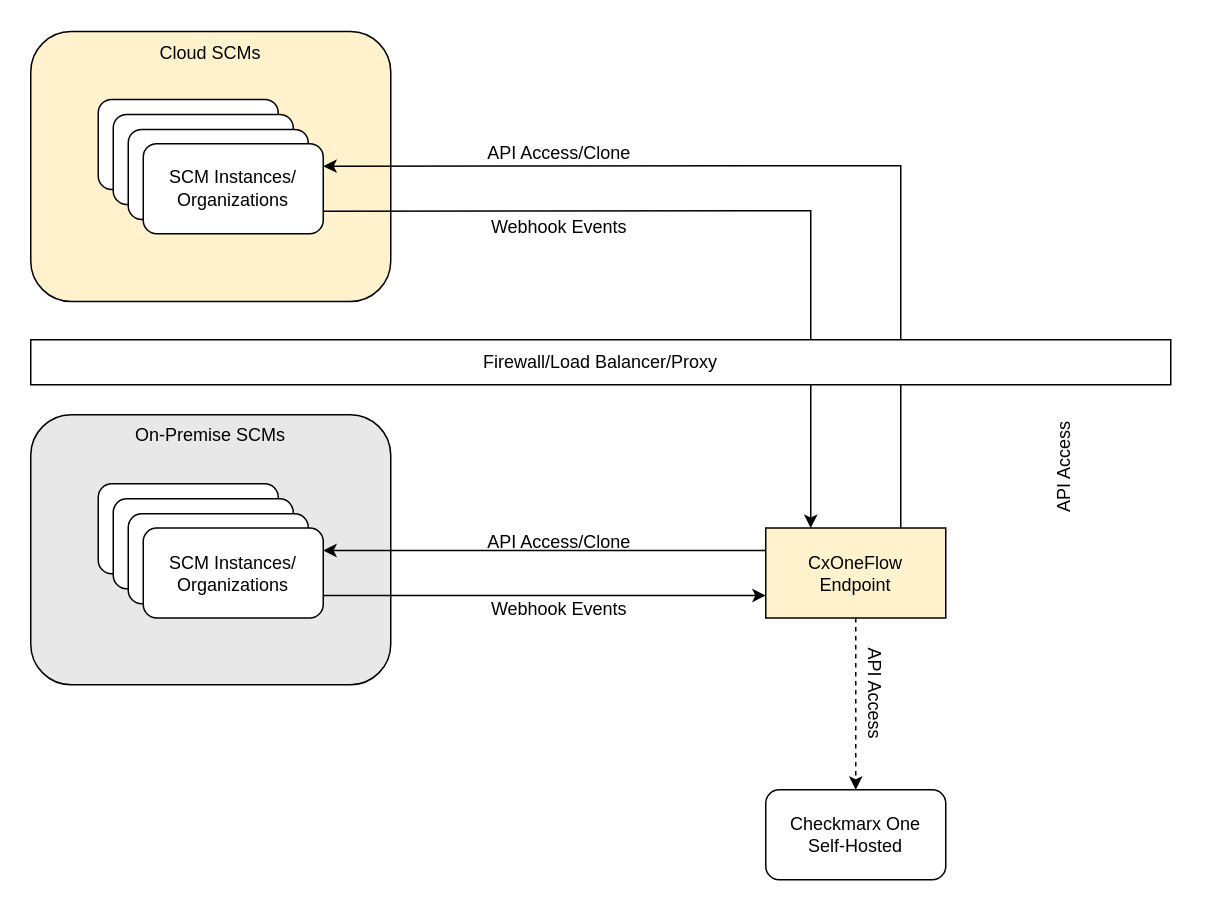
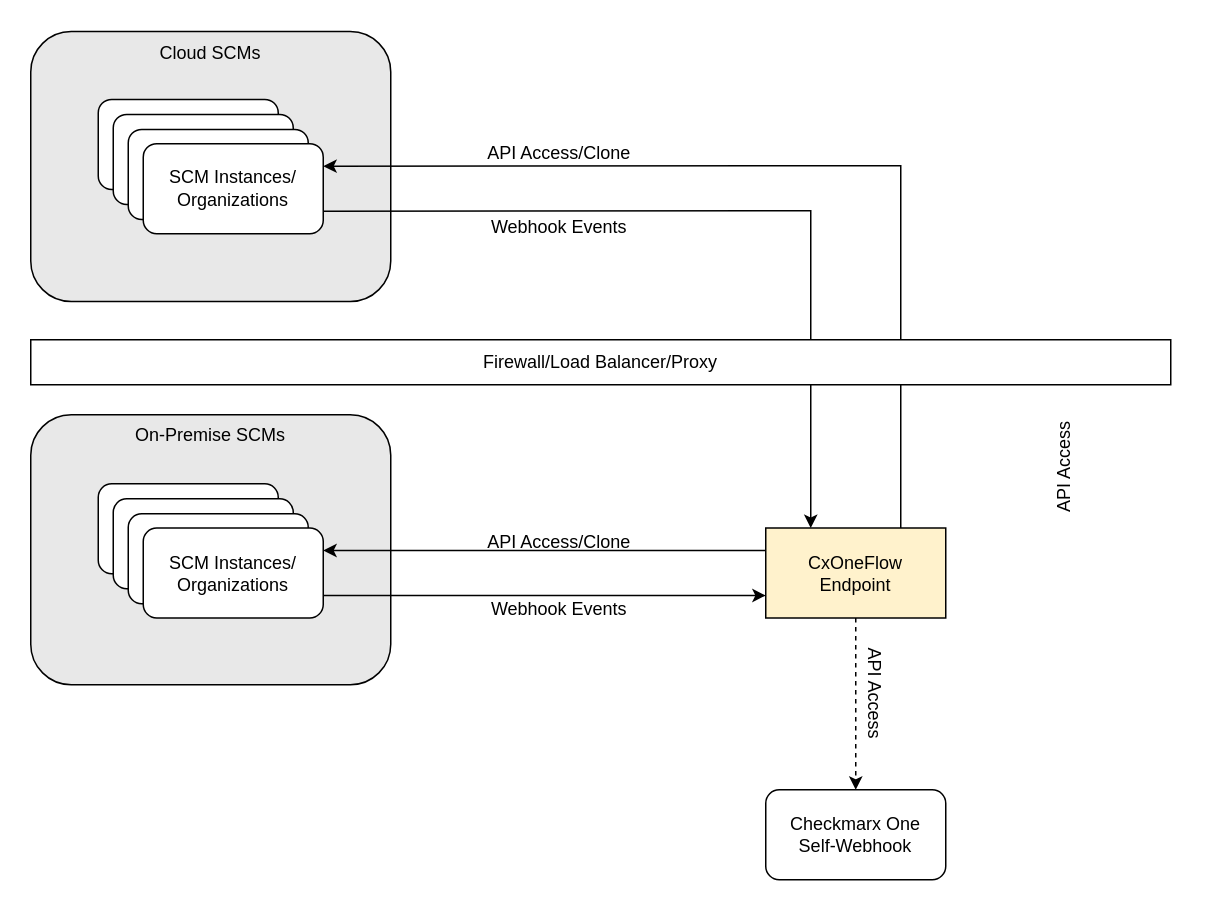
  <mxCell id="0" />
  <mxCell id="1" parent="0" />
- <mxCell id="2" value="Checkmarx One&lt;div&gt;Self-Hosted&lt;/div&gt;" style="rounded=1;whiteSpace=wrap;html=1;" parent="1" vertex="1"><mxGeometry x="510" y="526" width="120" height="60" as="geometry" /></mxCell>
+ <mxCell id="2" value="Checkmarx One&lt;div&gt;Self-Webhook&lt;/div&gt;" style="rounded=1;whiteSpace=wrap;html=1;" parent="1" vertex="1"><mxGeometry x="510" y="526" width="120" height="60" as="geometry" /></mxCell>
  <mxCell id="3" value="CxOneFlow&lt;div&gt;Endpoint&lt;/div&gt;" style="rounded=0;whiteSpace=wrap;html=1;fillColor=#fff2cc;" parent="1" vertex="1"><mxGeometry x="510" y="351.5" width="120" height="60" as="geometry" /></mxCell>
  <mxCell id="4" value="" style="group" parent="1" vertex="1" connectable="0"><mxGeometry x="20" y="276" width="240" height="180" as="geometry" /></mxCell>
  <mxCell id="5" value="On-Premise SCMs" style="rounded=1;whiteSpace=wrap;html=1;align=center;verticalAlign=top;fillColor=#E8E8E8;" parent="4" vertex="1"><mxGeometry width="240" height="180" as="geometry" /></mxCell>
  <mxCell id="6" value="" style="group" parent="4" vertex="1" connectable="0"><mxGeometry x="45" y="46" width="150" height="89.5" as="geometry" /></mxCell>
  <mxCell id="7" value="" style="rounded=1;whiteSpace=wrap;html=1;" parent="6" vertex="1"><mxGeometry width="120" height="60" as="geometry" /></mxCell>
  <mxCell id="8" value="" style="rounded=1;whiteSpace=wrap;html=1;" parent="6" vertex="1"><mxGeometry x="10" y="10" width="120" height="60" as="geometry" /></mxCell>
  <mxCell id="9" value="" style="rounded=1;whiteSpace=wrap;html=1;" parent="6" vertex="1"><mxGeometry x="20" y="20" width="120" height="60" as="geometry" /></mxCell>
  <mxCell id="10" value="SCM Instances/&lt;div&gt;Organizations&lt;/div&gt;" style="rounded=1;whiteSpace=wrap;html=1;" parent="6" vertex="1"><mxGeometry x="30" y="29.5" width="120" height="60" as="geometry" /></mxCell>
  <mxCell id="11" value="" style="group" parent="1" vertex="1" connectable="0"><mxGeometry x="20" y="20.5" width="240" height="180" as="geometry" /></mxCell>
- <mxCell id="12" value="Cloud SCMs" style="rounded=1;whiteSpace=wrap;html=1;align=center;verticalAlign=top;fillColor=#fff2cc;" parent="11" vertex="1"><mxGeometry width="240" height="180" as="geometry" /></mxCell>
+ <mxCell id="12" value="Cloud SCMs" style="rounded=1;whiteSpace=wrap;html=1;align=center;verticalAlign=top;fillColor=#E8E8E8;" parent="11" vertex="1"><mxGeometry width="240" height="180" as="geometry" /></mxCell>
  <mxCell id="13" value="" style="group" parent="11" vertex="1" connectable="0"><mxGeometry x="45" y="45.25" width="150" height="89.5" as="geometry" /></mxCell>
  <mxCell id="14" value="" style="rounded=1;whiteSpace=wrap;html=1;" parent="13" vertex="1"><mxGeometry width="120" height="60" as="geometry" /></mxCell>
  <mxCell id="15" value="" style="rounded=1;whiteSpace=wrap;html=1;" parent="13" vertex="1"><mxGeometry x="10" y="10" width="120" height="60" as="geometry" /></mxCell>
  <mxCell id="16" value="" style="rounded=1;whiteSpace=wrap;html=1;" parent="13" vertex="1"><mxGeometry x="20" y="20" width="120" height="60" as="geometry" /></mxCell>
  <mxCell id="17" value="SCM Instances/&lt;div&gt;Organizations&lt;/div&gt;" style="rounded=1;whiteSpace=wrap;html=1;" parent="13" vertex="1"><mxGeometry x="30" y="29.5" width="120" height="60" as="geometry" /></mxCell>
  <mxCell id="18" style="edgeStyle=orthogonalEdgeStyle;rounded=0;orthogonalLoop=1;jettySize=auto;html=1;exitX=0.5;exitY=1;exitDx=0;exitDy=0;" parent="11" source="12" target="12" edge="1"><mxGeometry relative="1" as="geometry" /></mxCell>
  <mxCell id="19" value="" style="endArrow=classic;html=1;rounded=0;entryX=0;entryY=0.75;entryDx=0;entryDy=0;exitX=1;exitY=0.75;exitDx=0;exitDy=0;" parent="1" source="10" target="3" edge="1"><mxGeometry width="50" height="50" relative="1" as="geometry"><mxPoint x="310" y="436" as="sourcePoint" /><mxPoint x="360" y="386" as="targetPoint" /></mxGeometry></mxCell>
  <mxCell id="20" value="" style="endArrow=classic;html=1;rounded=0;entryX=1;entryY=0.25;entryDx=0;entryDy=0;exitX=0;exitY=0.25;exitDx=0;exitDy=0;" parent="1" source="3" target="10" edge="1"><mxGeometry width="50" height="50" relative="1" as="geometry"><mxPoint x="420" y="366" as="sourcePoint" /><mxPoint x="470" y="316" as="targetPoint" /></mxGeometry></mxCell>
  <mxCell id="21" value="API Access/Clone" style="text;html=1;align=center;verticalAlign=middle;whiteSpace=wrap;rounded=0;" parent="1" vertex="1"><mxGeometry x="300" y="346" width="145" height="30" as="geometry" /></mxCell>
  <mxCell id="22" value="Webhook Events" style="text;html=1;align=center;verticalAlign=middle;whiteSpace=wrap;rounded=0;" parent="1" vertex="1"><mxGeometry x="300" y="391" width="145" height="30" as="geometry" /></mxCell>
  <mxCell id="23" value="" style="endArrow=classic;html=1;rounded=0;exitX=1;exitY=0.75;exitDx=0;exitDy=0;entryX=0.25;entryY=0;entryDx=0;entryDy=0;" parent="1" source="17" target="3" edge="1"><mxGeometry width="50" height="50" relative="1" as="geometry"><mxPoint x="550" y="136" as="sourcePoint" /><mxPoint x="530" y="156" as="targetPoint" /><Array as="points"><mxPoint x="540" y="140" /></Array></mxGeometry></mxCell>
  <mxCell id="24" value="" style="endArrow=classic;html=1;rounded=0;entryX=1;entryY=0.25;entryDx=0;entryDy=0;exitX=0.75;exitY=0;exitDx=0;exitDy=0;" parent="1" source="3" target="17" edge="1"><mxGeometry width="50" height="50" relative="1" as="geometry"><mxPoint x="480" y="166" as="sourcePoint" /><mxPoint x="530" y="116" as="targetPoint" /><Array as="points"><mxPoint x="600" y="110" /></Array></mxGeometry></mxCell>
  <mxCell id="25" value="API Access/Clone" style="text;html=1;align=center;verticalAlign=middle;whiteSpace=wrap;rounded=0;" parent="1" vertex="1"><mxGeometry x="300" y="86.5" width="145" height="30" as="geometry" /></mxCell>
  <mxCell id="26" value="Webhook Events" style="text;html=1;align=center;verticalAlign=middle;whiteSpace=wrap;rounded=0;" parent="1" vertex="1"><mxGeometry x="300" y="136" width="145" height="30" as="geometry" /></mxCell>
  <mxCell id="27" value="" style="endArrow=classic;html=1;rounded=0;entryX=0.5;entryY=0;entryDx=0;entryDy=0;exitX=0.5;exitY=1;exitDx=0;exitDy=0;dashed=1;" parent="1" source="3" target="2" edge="1"><mxGeometry width="50" height="50" relative="1" as="geometry"><mxPoint x="330" y="616" as="sourcePoint" /><mxPoint x="380" y="566" as="targetPoint" /></mxGeometry></mxCell>
  <mxCell id="28" value="API Access" style="text;html=1;align=center;verticalAlign=middle;whiteSpace=wrap;rounded=0;rotation=90;" parent="1" vertex="1"><mxGeometry x="510" y="447" width="145" height="30" as="geometry" /></mxCell>
  <mxCell id="29" value="Firewall/Load Balancer/Proxy" style="rounded=0;whiteSpace=wrap;html=1;" parent="1" vertex="1"><mxGeometry x="20" y="226" width="760" height="30" as="geometry" /></mxCell>
  <mxCell id="30" value="API Access" style="text;html=1;align=center;verticalAlign=middle;whiteSpace=wrap;rounded=0;rotation=-90;" parent="1" vertex="1"><mxGeometry x="637" y="296" width="145" height="30" as="geometry" /></mxCell>
